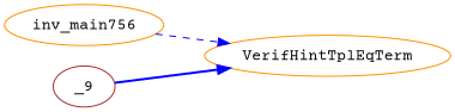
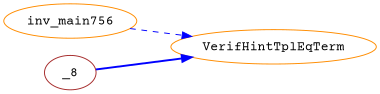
  digraph {
    fontname="Courier Prime"
    rankdir=LR
    node [color=darkorange fontname="Courier Prime"]
    edge [color=blue fontname="Courier Prime"]
    n1 [label=inv_main756]
    n2 [label=VerifHintTplEqTerm]
-   n3 [color=brown label=_9]
+   n3 [color=brown label=_8]
    n1 -> n2 [style=dashed]
    n3 -> n2 [style=bold]
  }
